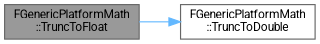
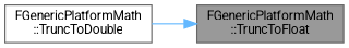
  digraph {
    rankdir=LR
    fontname=Roboto
    node [fontname=Roboto fontsize=10 shape=box style=filled]
    n1 [color=gray40 fillcolor=grey60 fontcolor=black height=0.2 label="FGenericPlatformMath\l::TruncToFloat" width=0.4]
    n2 [color=grey40 fillcolor=white height=0.2 label="FGenericPlatformMath\l::TruncToDouble" width=0.4]
-   n1 -> n2 [color=steelblue1 fontname=Roboto fontsize=10 labelfontname=Helvetica labelfontsize=10 style=solid]
+   n2 -> n1 [color=steelblue1 fontname=Roboto fontsize=10 labelfontname=Helvetica labelfontsize=10 style=solid]
  }
